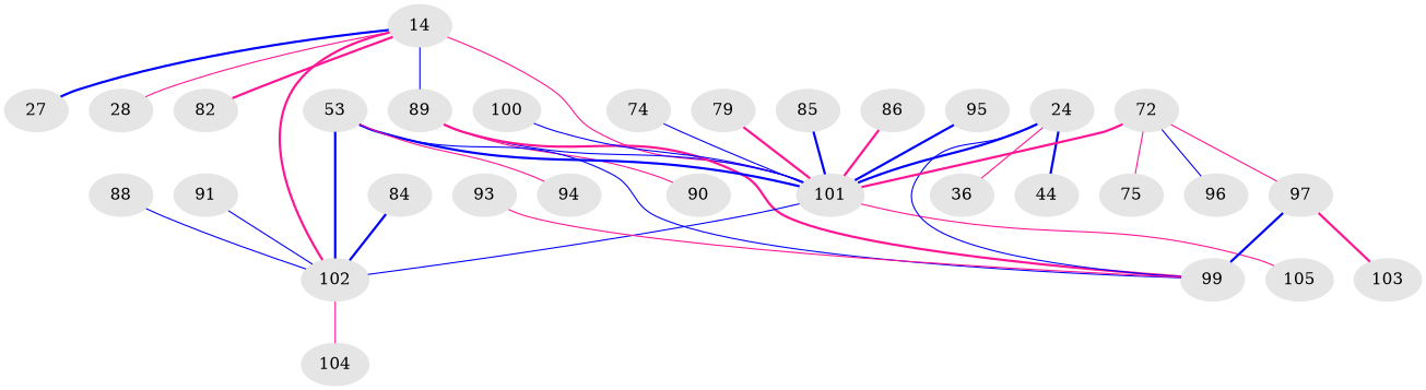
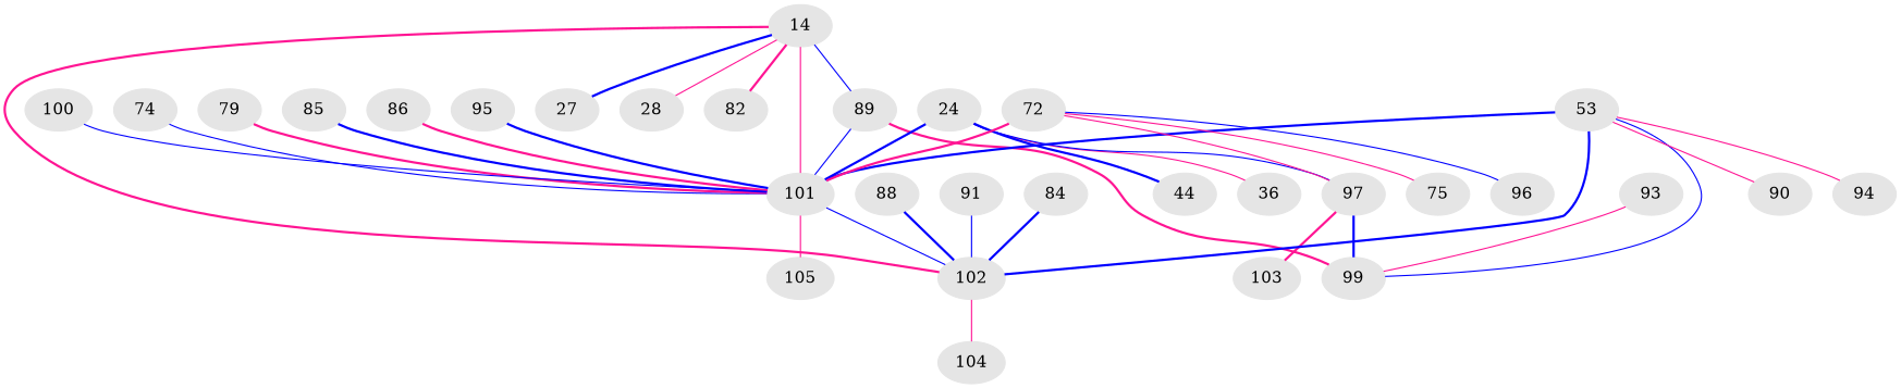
  graph {
    node [color=gray90 style=filled]
    edge [color=blue style=solid]
    14 [super="+12"]
    27
    28
    82
    89 [super="+48"]
    101 [super="+57+42+81+34+56+70+76+78+92+80+49+63+68"]
    102 [super="+98+41+52+54+61+77"]
    99 [super="+64+69"]
    90
    105
    104 [super="+65"]
    24 [super="+21"]
    36
    44
    97 [super="+29+9+38+55+87"]
    103
    53 [super="+19"]
    94 [super="+73"]
    72 [super="+5+47"]
    75
    96
    74
    79
    84
    85
    86
    88
    91
    93
    95 [super="+39"]
    100 [super="+83"]
    14 -- 27 [style=bold]
    14 -- 28 [color=deeppink]
    14 -- 82 [color=deeppink style=bold]
    14 -- 89 [weight=6]
    14 -- 101 [color=deeppink weight=4]
    14 -- 102 [color=deeppink style=bold]
    89 -- 101
    89 -- 99 [color=deeppink style=bold]
-   89 -- 90 [color=deeppink]
+   53 -- 90 [color=deeppink]
    101 -- 102 [weight=5]
    101 -- 105 [color=deeppink]
    102 -- 104 [color=deeppink]
    24 -- 101 [style=bold weight=6]
    24 -- 36 [color=deeppink]
    24 -- 44 [style=bold]
-   24 -- 99
+   24 -- 97
    97 -- 99 [style=bold weight=6]
    97 -- 103 [color=deeppink style=bold]
    53 -- 101 [style=bold]
    53 -- 102 [style=bold weight=6]
    53 -- 99
    53 -- 94 [color=deeppink]
    72 -- 101 [color=deeppink style=bold weight=6]
    72 -- 97 [color=deeppink weight=2]
    72 -- 75 [color=deeppink]
    72 -- 96
    74 -- 101
    79 -- 101 [color=deeppink style=bold]
    84 -- 102 [style=bold]
    85 -- 101 [style=bold]
    86 -- 101 [color=deeppink style=bold]
-   88 -- 102
+   88 -- 102 [style=bold]
    91 -- 102
    93 -- 99 [color=deeppink]
    95 -- 101 [style=bold]
    100 -- 101
  }
